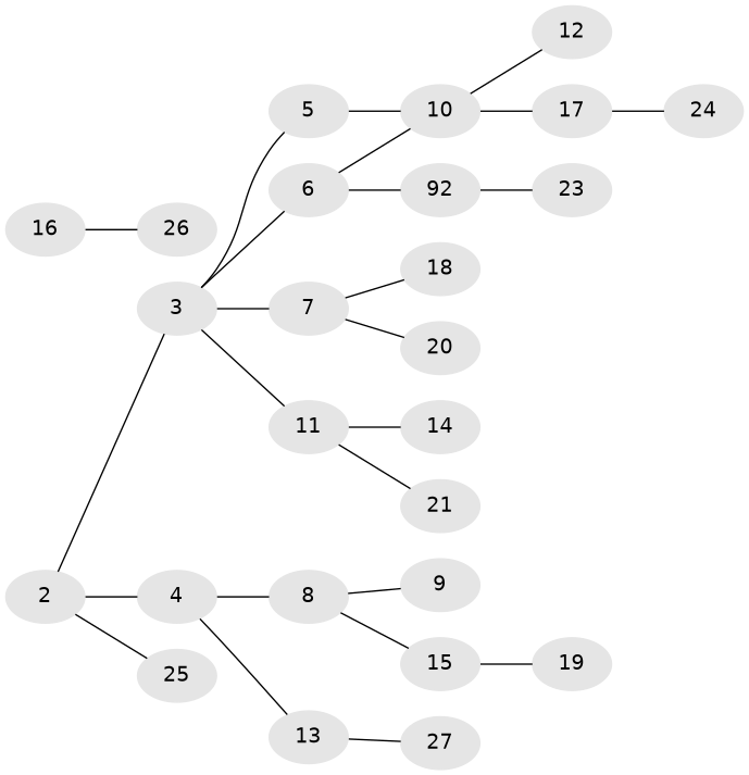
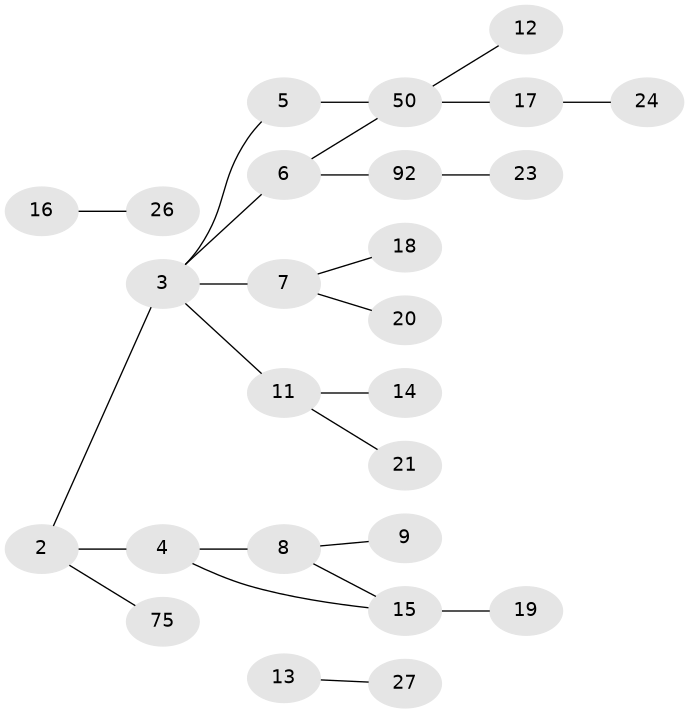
  graph {
    fontname="DejaVu Sans"
    rankdir=LR
    node [color=gray90 fontname="DejaVu Sans" style=filled]
    edge [fontname="DejaVu Sans" weight=1.0]
    2
    3
    4
-   25
+   25 [label=75]
    5
    6
    7
    11
    8
    13
-   10
+   10 [label=50]
    n12 [label=92]
    18
    20
    14
    21
    9
    15
    27
    12
    17
    16
    26
    23
    19
    24
    2 -- 3
    2 -- 4
    2 -- 25
    3 -- 5
    3 -- 6
    3 -- 7
    3 -- 11
    4 -- 8 [weight=3.0]
-   4 -- 13
+   4 -- 15
    5 -- 10
    6 -- 10
    6 -- n12
    7 -- 18
    7 -- 20
    11 -- 14
    11 -- 21
    8 -- 9
    8 -- 15
    13 -- 27
    10 -- 12
    10 -- 17
    n12 -- 23
    15 -- 19
    17 -- 24
    16 -- 26
  }
